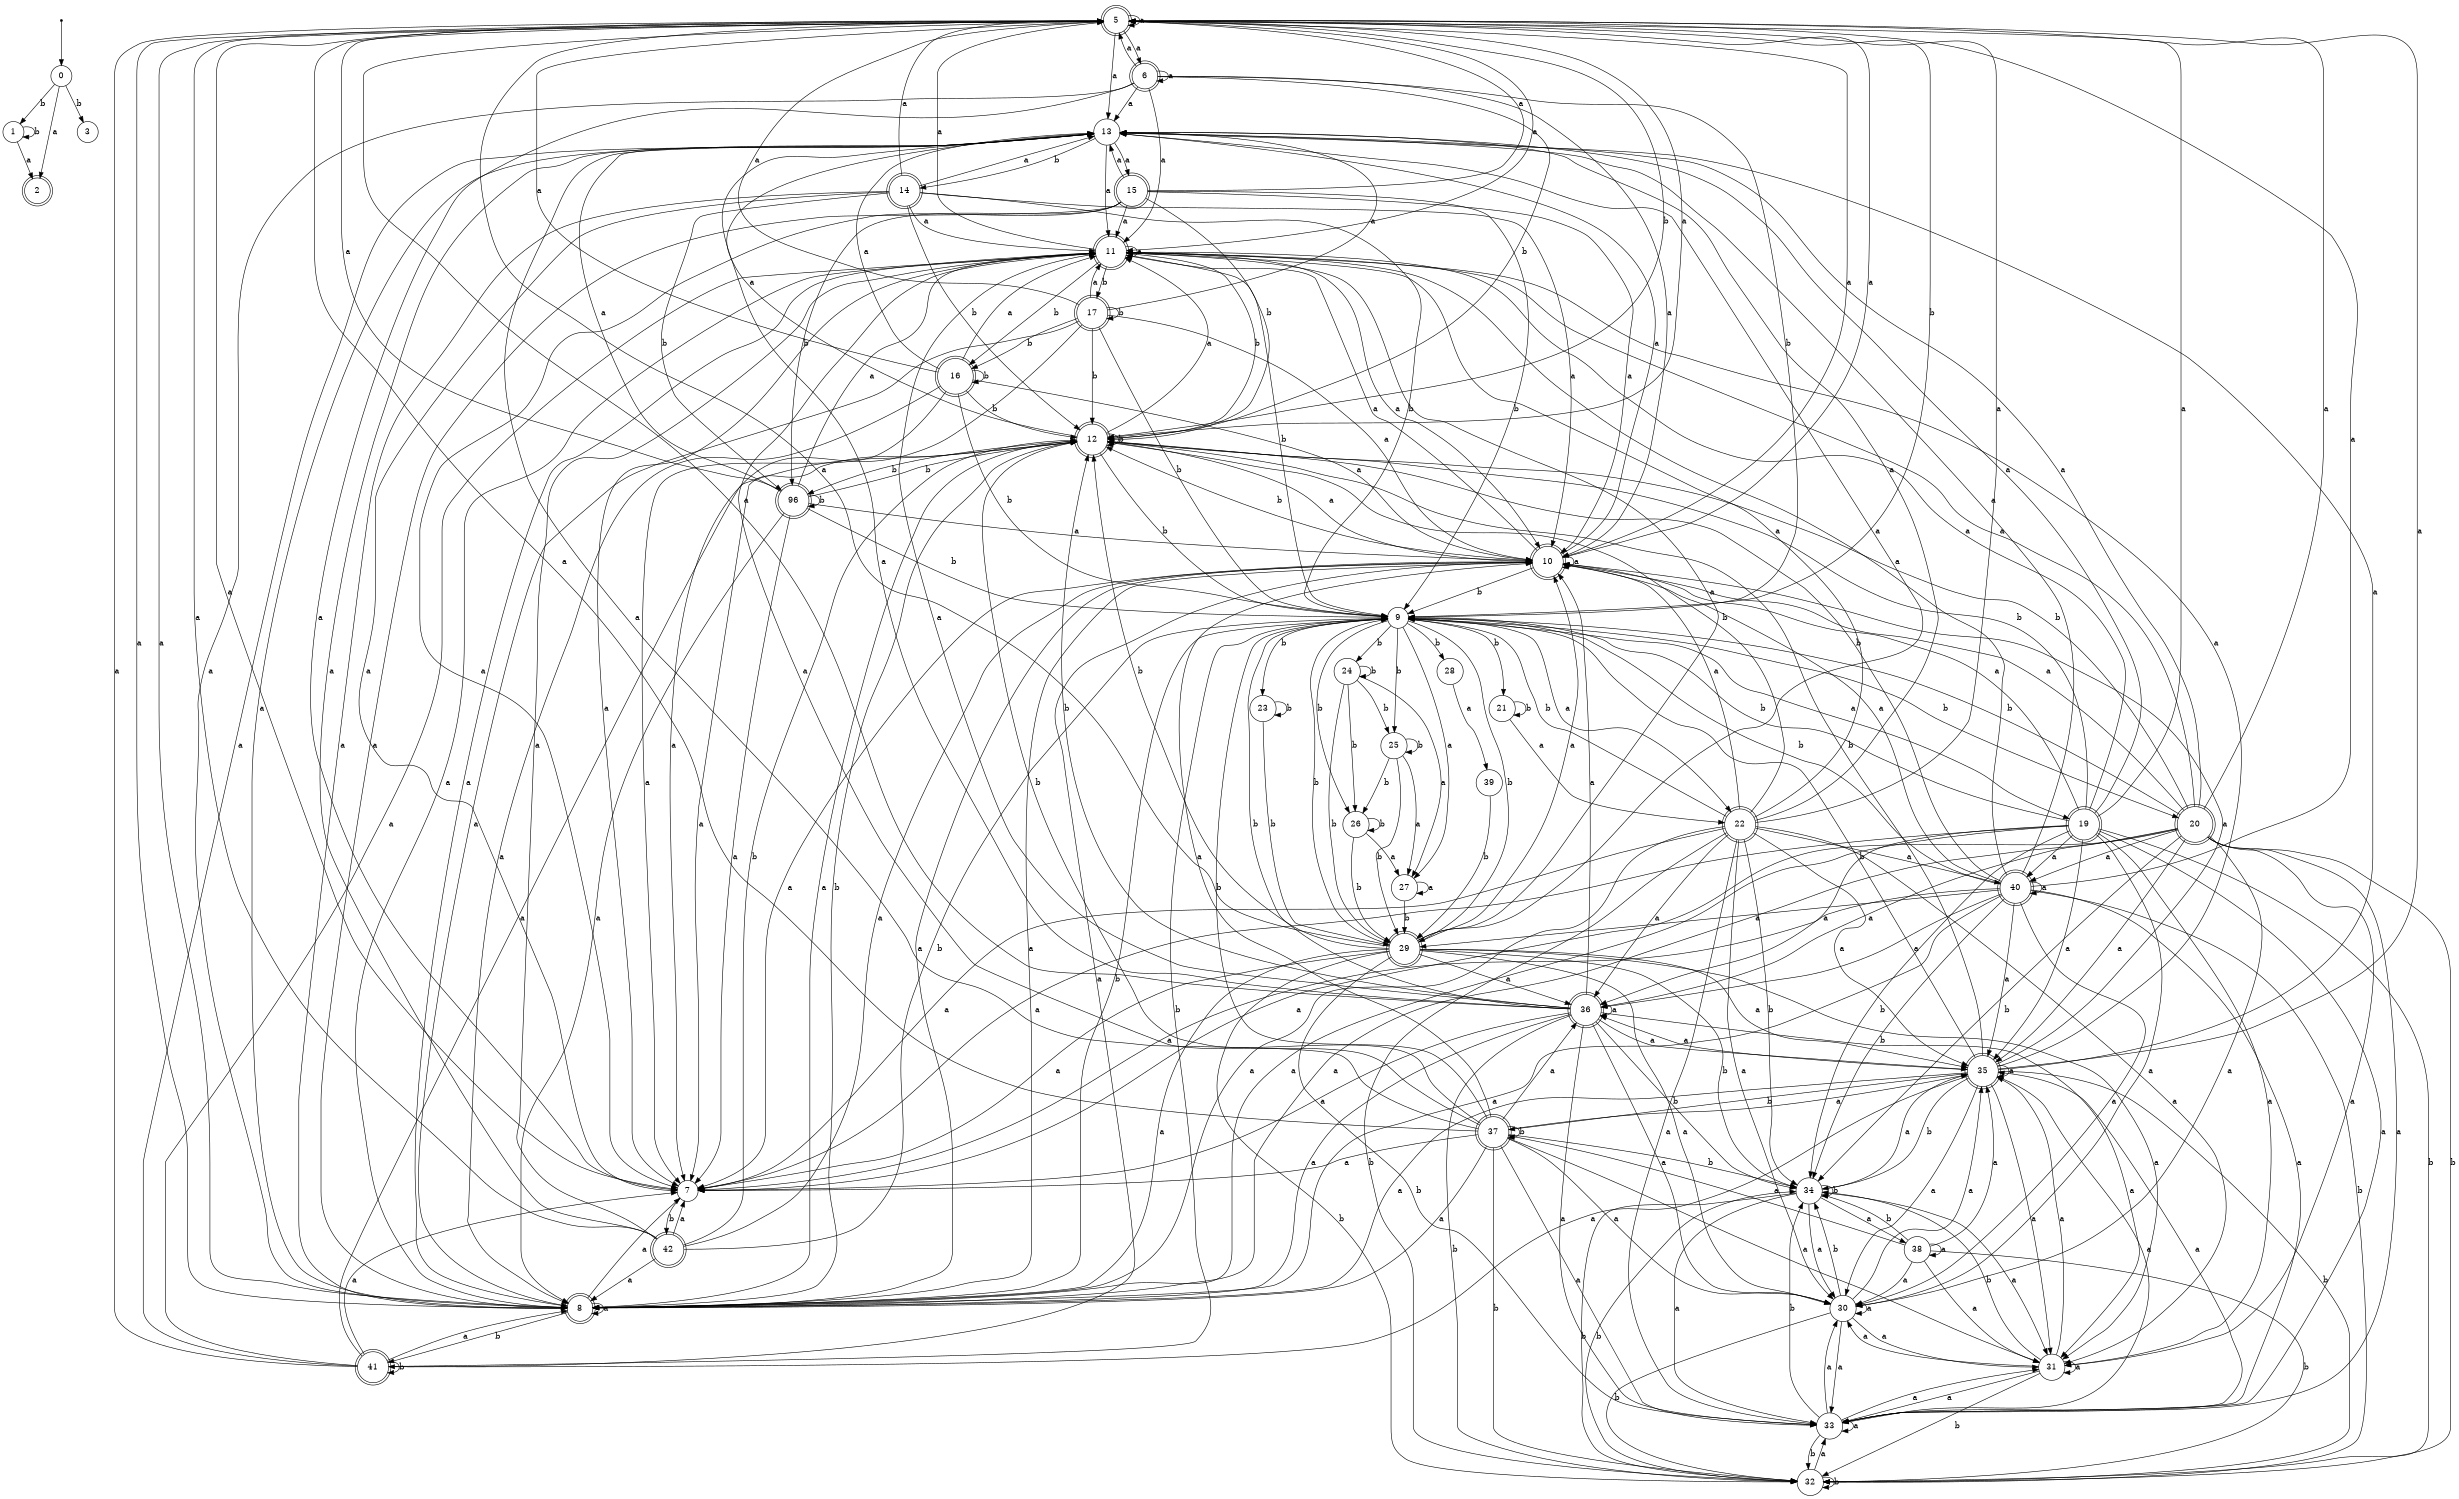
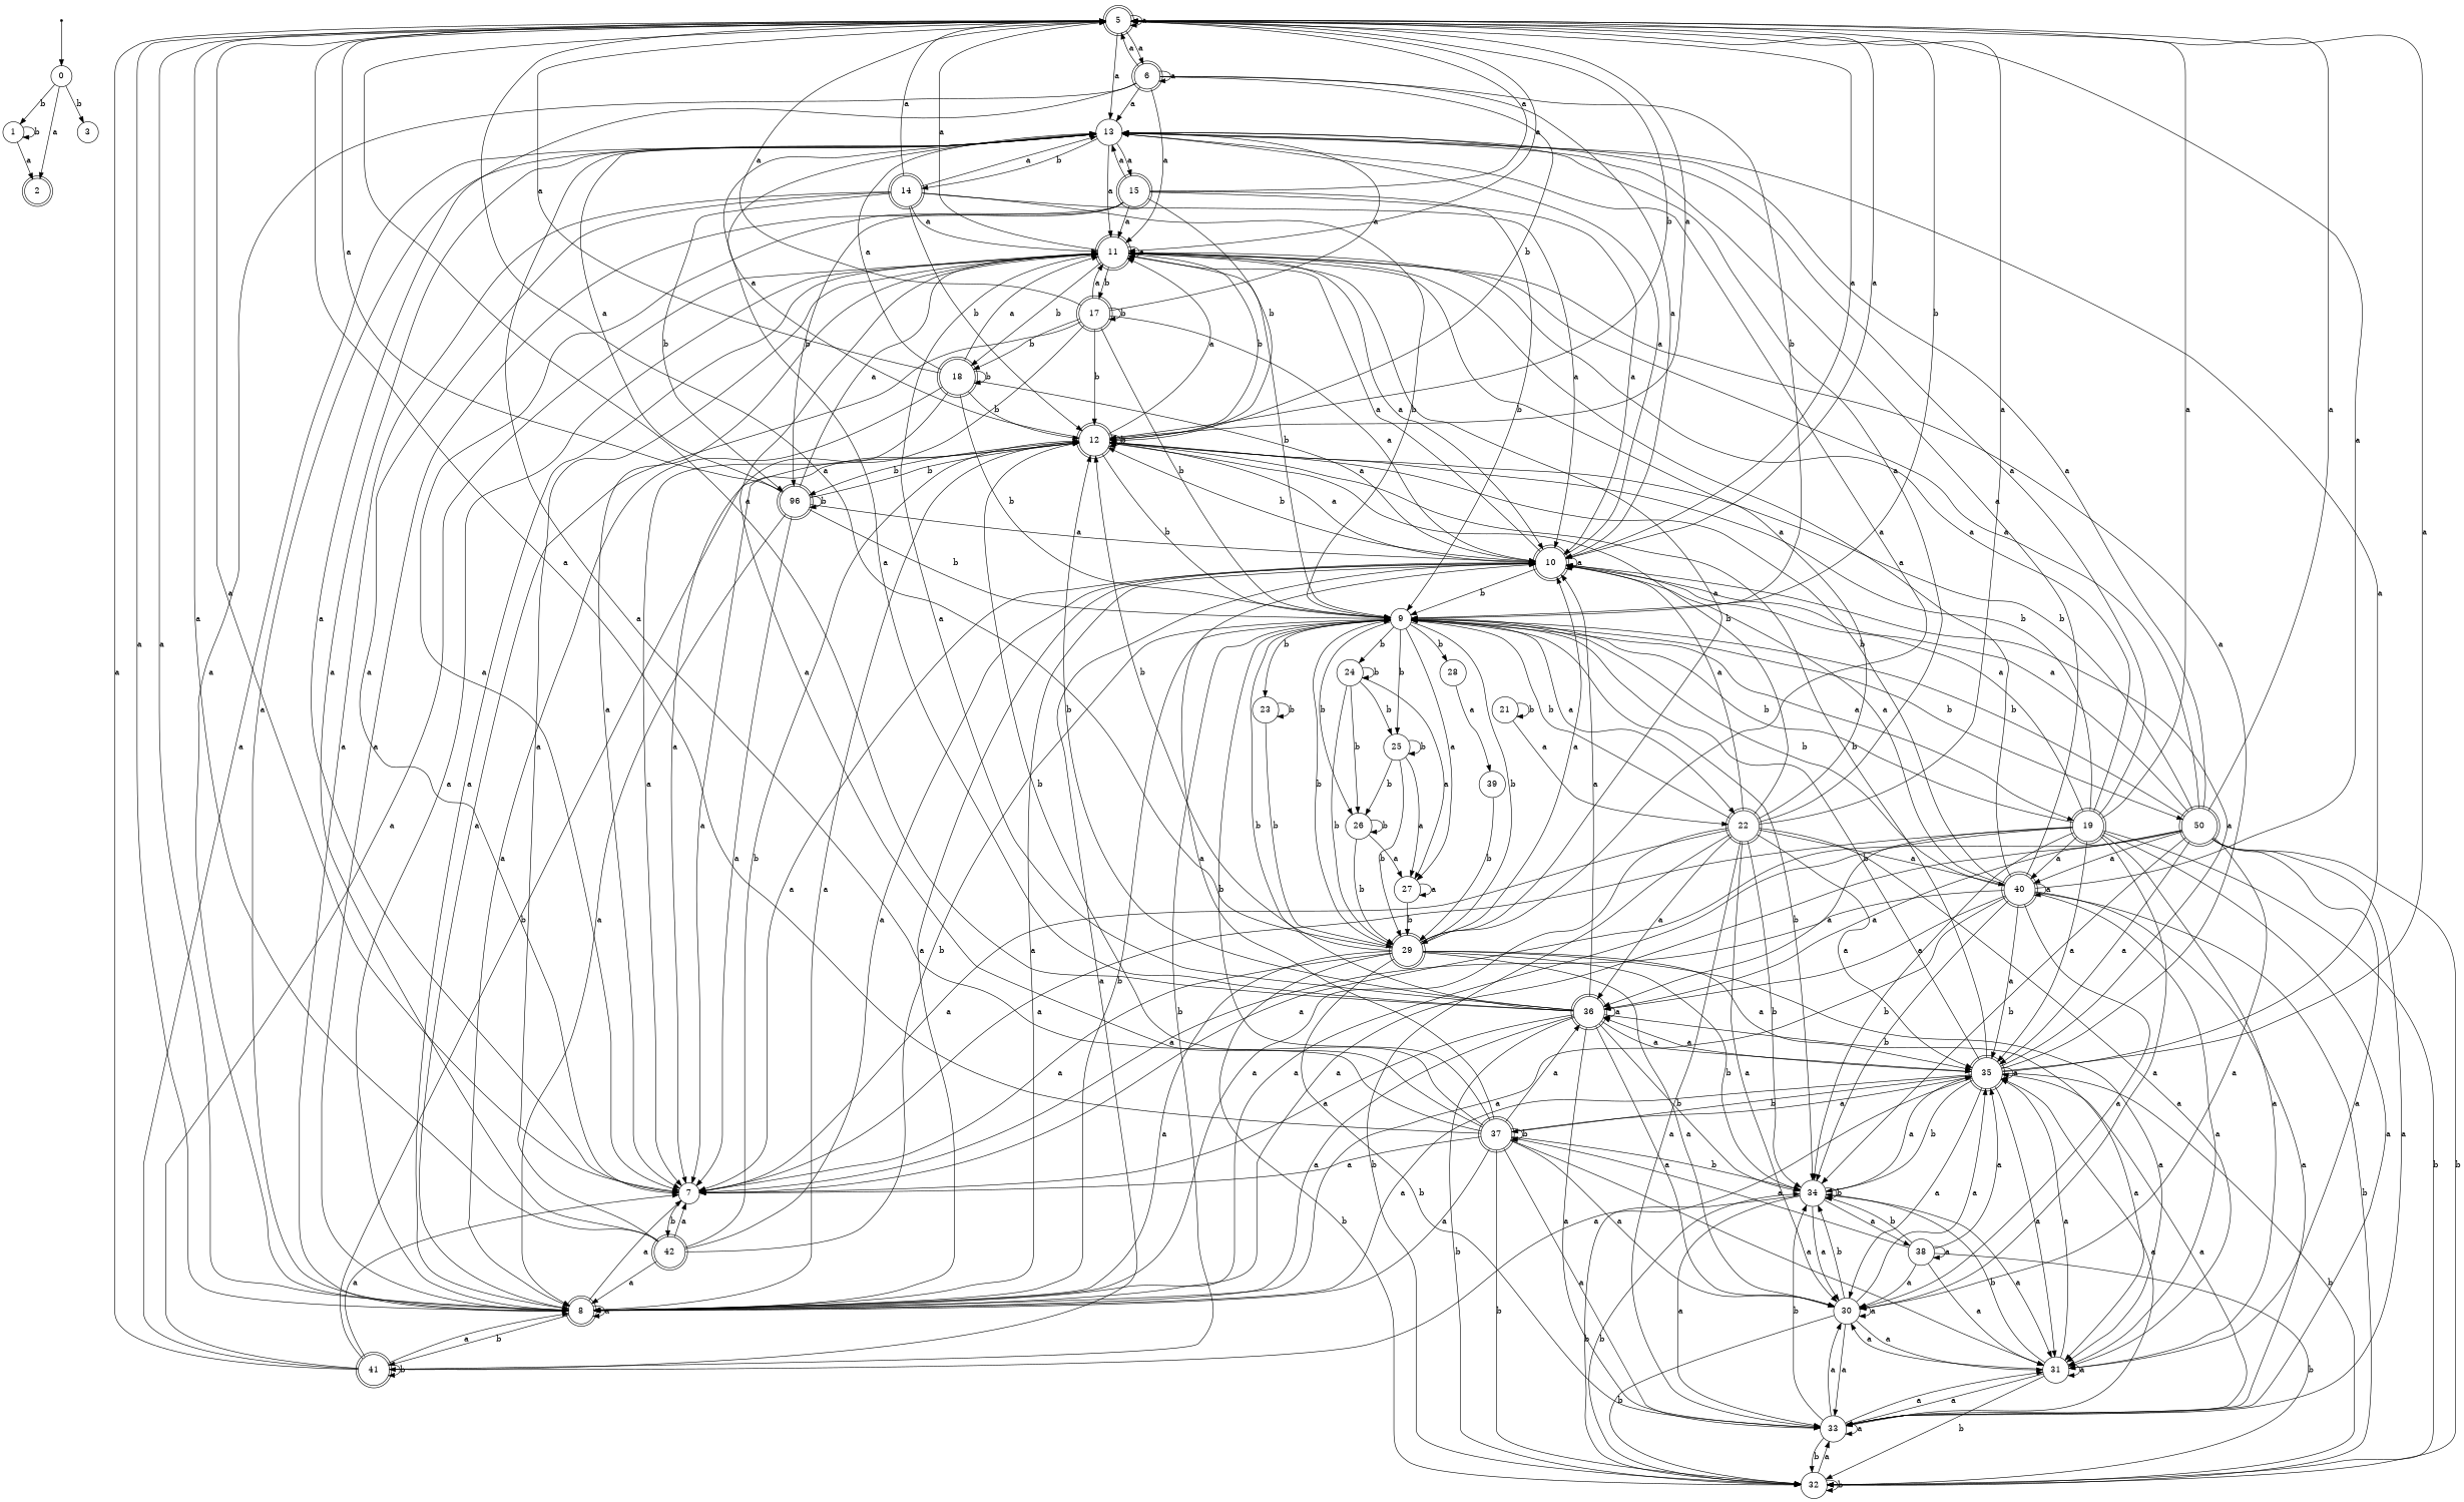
  digraph {
    rankdir=TB
    node [shape=doublecircle]
    dummy0 [shape=point]
    0 [shape=circle]
    1 [shape=circle]
    2
    3 [shape=circle]
    5
    6
    7 [shape=circle]
    8
    9 [shape=circle]
    10
    11
    12
    13 [shape=circle]
    42
    41
    19
-   20
+   20 [label=50]
    21 [shape=circle]
    22
    23 [shape=circle]
    24 [shape=circle]
    25 [shape=circle]
    26 [shape=circle]
    27 [shape=circle]
    28 [shape=circle]
    29
    17
-   18 [label=16]
+   18
    n30 [label=96]
    14
    15
    30 [shape=circle]
    31 [shape=circle]
    32 [shape=circle]
    33 [shape=circle]
    34 [shape=circle]
    35
    36
    40
    39 [shape=circle]
    38 [shape=circle]
    37
    dummy0 -> 0
    0 -> 1 [label=b]
    0 -> 2 [label=a]
    0 -> 3 [label=b]
    1 -> 1 [label=b]
    1 -> 2 [label=a]
    5 -> 5 [label=a]
    5 -> 6 [label=a]
    5 -> 7 [label=a]
    5 -> 8 [label=a]
    5 -> 9 [label=b]
    5 -> 10 [label=a]
    5 -> 11 [label=a]
    5 -> 12 [label=b]
    5 -> 13 [label=a]
    6 -> 5 [label=a]
    6 -> 6 [label=a]
    6 -> 7 [label=a]
    6 -> 8 [label=a]
    6 -> 9 [label=b]
    6 -> 10 [label=a]
    6 -> 11 [label=a]
    6 -> 12 [label=b]
    6 -> 13 [label=a]
    7 -> 42 [label=b]
    8 -> 5 [label=a]
    8 -> 7 [label=a]
    8 -> 8 [label=a]
    8 -> 9 [label=b]
    8 -> 10 [label=a]
    8 -> 11 [label=a]
-   8 -> 12 [label=b]
    8 -> 13 [label=a]
    8 -> 41 [label=b]
    9 -> 19 [label=a]
    9 -> 20 [label=b]
-   9 -> 21 [label=b]
+   9 -> 34 [label=b]
    9 -> 22 [label=a]
    9 -> 23 [label=b]
    9 -> 24 [label=b]
    9 -> 25 [label=b]
    9 -> 26 [label=b]
    9 -> 27 [label=a]
    9 -> 28 [label=b]
    9 -> 29 [label=b]
    10 -> 5 [label=a]
    10 -> 7 [label=a]
    10 -> 8 [label=a]
    10 -> 9 [label=b]
    10 -> 10 [label=a]
    10 -> 11 [label=a]
    10 -> 12 [label=b]
    10 -> 13 [label=a]
    11 -> 5 [label=a]
    11 -> 7 [label=a]
    11 -> 8 [label=a]
    11 -> 9 [label=b]
    11 -> 10 [label=a]
    11 -> 11 [label=a]
    11 -> 12 [label=b]
    11 -> 17 [label=b]
    11 -> 18 [label=b]
    12 -> 5 [label=a]
    12 -> 7 [label=a]
    12 -> 8 [label=a]
    12 -> 9 [label=b]
    12 -> 10 [label=a]
    12 -> 11 [label=a]
    12 -> 12 [label=b]
    12 -> 13 [label=a]
    12 -> n30 [label=b]
    13 -> 11 [label=a]
    13 -> 14 [label=b]
    13 -> 15 [label=a]
    42 -> 5 [label=a]
    42 -> 7 [label=a]
    42 -> 8 [label=a]
    42 -> 9 [label=b]
    42 -> 10 [label=a]
    42 -> 11 [label=a]
    42 -> 12 [label=b]
    42 -> 13 [label=a]
    41 -> 5 [label=a]
    41 -> 7 [label=a]
    41 -> 8 [label=a]
    41 -> 9 [label=b]
    41 -> 10 [label=a]
    41 -> 11 [label=a]
-   41 -> 12 [label=a]
+   41 -> 12 [label=b]
    41 -> 13 [label=a]
    41 -> 41 [label=b]
    19 -> 5 [label=a]
    19 -> 7 [label=a]
    19 -> 8 [label=a]
    19 -> 9 [label=b]
    19 -> 10 [label=a]
    19 -> 11 [label=a]
    19 -> 12 [label=b]
    19 -> 13 [label=a]
    19 -> 30 [label=a]
    19 -> 31 [label=a]
    19 -> 32 [label=b]
    19 -> 33 [label=a]
    19 -> 34 [label=b]
    19 -> 35 [label=a]
    19 -> 36 [label=a]
    19 -> 40 [label=a]
    20 -> 5 [label=a]
    20 -> 7 [label=a]
    20 -> 8 [label=a]
    20 -> 9 [label=b]
    20 -> 10 [label=a]
    20 -> 11 [label=a]
    20 -> 12 [label=b]
    20 -> 13 [label=a]
    20 -> 30 [label=a]
    20 -> 31 [label=a]
    20 -> 32 [label=b]
    20 -> 33 [label=a]
    20 -> 34 [label=b]
    20 -> 35 [label=a]
    20 -> 36 [label=a]
    20 -> 40 [label=a]
    21 -> 21 [label=b]
    21 -> 22 [label=a]
    22 -> 5 [label=a]
    22 -> 7 [label=a]
    22 -> 8 [label=a]
    22 -> 9 [label=b]
    22 -> 10 [label=a]
    22 -> 11 [label=a]
    22 -> 12 [label=b]
    22 -> 13 [label=a]
    22 -> 30 [label=a]
    22 -> 31 [label=a]
    22 -> 32 [label=b]
    22 -> 33 [label=a]
    22 -> 34 [label=b]
    22 -> 35 [label=a]
    22 -> 36 [label=a]
    22 -> 40 [label=a]
    23 -> 23 [label=b]
    23 -> 29 [label=b]
    24 -> 24 [label=b]
    24 -> 25 [label=b]
    24 -> 26 [label=b]
    24 -> 27 [label=a]
    24 -> 29 [label=b]
    25 -> 25 [label=b]
    25 -> 26 [label=b]
    25 -> 27 [label=a]
    25 -> 29 [label=b]
    26 -> 26 [label=b]
    26 -> 27 [label=a]
    26 -> 29 [label=b]
    27 -> 27 [label=a]
    27 -> 29 [label=b]
    28 -> 39 [label=a]
    29 -> 5 [label=a]
    29 -> 7 [label=a]
    29 -> 8 [label=a]
    29 -> 9 [label=b]
    29 -> 10 [label=a]
    29 -> 11 [label=a]
    29 -> 12 [label=b]
    29 -> 13 [label=a]
    29 -> 30 [label=a]
    29 -> 31 [label=a]
    29 -> 32 [label=b]
    29 -> 33 [label=b]
    29 -> 34 [label=b]
    29 -> 35 [label=a]
-   29 -> 36 [label=a]
    17 -> 5 [label=a]
    17 -> 7 [label=a]
    17 -> 8 [label=a]
    17 -> 9 [label=b]
    17 -> 10 [label=a]
    17 -> 11 [label=a]
    17 -> 12 [label=b]
    17 -> 13 [label=a]
    17 -> 17 [label=b]
    17 -> 18 [label=b]
    18 -> 5 [label=a]
    18 -> 7 [label=a]
    18 -> 8 [label=a]
    18 -> 9 [label=b]
    18 -> 10 [label=a]
    18 -> 11 [label=a]
    18 -> 12 [label=b]
    18 -> 13 [label=a]
    18 -> 18 [label=b]
    n30 -> 5 [label=a]
    n30 -> 7 [label=a]
    n30 -> 8 [label=a]
    n30 -> 9 [label=b]
    n30 -> 10 [label=a]
    n30 -> 11 [label=a]
    n30 -> 12 [label=b]
    n30 -> 13 [label=a]
    n30 -> n30 [label=b]
    14 -> 5 [label=a]
    14 -> 7 [label=a]
    14 -> 8 [label=a]
    14 -> 9 [label=b]
    14 -> 10 [label=a]
    14 -> 11 [label=a]
    14 -> 12 [label=b]
    14 -> 13 [label=a]
    14 -> n30 [label=b]
    15 -> 5 [label=a]
    15 -> 7 [label=a]
    15 -> 8 [label=a]
    15 -> 9 [label=b]
    15 -> 10 [label=a]
    15 -> 11 [label=a]
    15 -> 12 [label=b]
    15 -> 13 [label=a]
    15 -> n30 [label=b]
    30 -> 30 [label=a]
    30 -> 31 [label=a]
    30 -> 32 [label=b]
    30 -> 33 [label=a]
    30 -> 34 [label=b]
    30 -> 35 [label=a]
    31 -> 30 [label=a]
    31 -> 31 [label=a]
    31 -> 32 [label=b]
    31 -> 33 [label=a]
    31 -> 34 [label=b]
    31 -> 35 [label=a]
    32 -> 32 [label=b]
    32 -> 33 [label=a]
    32 -> 34 [label=b]
    33 -> 30 [label=a]
    33 -> 31 [label=a]
    33 -> 32 [label=b]
    33 -> 33 [label=a]
    33 -> 34 [label=b]
    33 -> 35 [label=a]
    34 -> 30 [label=a]
    34 -> 31 [label=a]
    34 -> 32 [label=b]
    34 -> 33 [label=a]
    34 -> 34 [label=b]
    34 -> 35 [label=a]
    34 -> 38 [label=a]
    35 -> 5 [label=a]
    35 -> 8 [label=a]
    35 -> 9 [label=b]
    35 -> 10 [label=a]
    35 -> 11 [label=a]
    35 -> 12 [label=b]
    35 -> 13 [label=a]
    35 -> 41 [label=a]
    35 -> 30 [label=a]
    35 -> 31 [label=a]
    35 -> 32 [label=b]
    35 -> 33 [label=a]
    35 -> 34 [label=b]
    35 -> 35 [label=a]
    35 -> 36 [label=a]
    35 -> 37 [label=b]
    36 -> 5 [label=a]
    36 -> 7 [label=a]
    36 -> 8 [label=a]
    36 -> 9 [label=b]
    36 -> 10 [label=a]
    36 -> 11 [label=a]
    36 -> 12 [label=b]
    36 -> 13 [label=a]
    36 -> 30 [label=a]
    36 -> 31 [label=a]
    36 -> 32 [label=b]
    36 -> 33 [label=a]
    36 -> 34 [label=b]
    36 -> 35 [label=a]
    36 -> 36 [label=a]
    40 -> 5 [label=a]
    40 -> 7 [label=a]
    40 -> 8 [label=a]
    40 -> 9 [label=b]
    40 -> 10 [label=a]
    40 -> 11 [label=a]
    40 -> 12 [label=b]
    40 -> 13 [label=a]
    40 -> 30 [label=a]
-   40 -> 29 [label=a]
+   40 -> 31 [label=a]
    40 -> 32 [label=b]
    40 -> 33 [label=a]
    40 -> 34 [label=b]
    40 -> 35 [label=a]
    40 -> 36 [label=a]
    40 -> 40 [label=a]
    39 -> 29 [label=b]
    38 -> 30 [label=a]
    38 -> 31 [label=a]
    38 -> 32 [label=b]
    38 -> 34 [label=b]
    38 -> 35 [label=a]
    38 -> 38 [label=a]
    38 -> 37 [label=a]
    37 -> 5 [label=a]
    37 -> 7 [label=a]
    37 -> 8 [label=a]
    37 -> 9 [label=b]
    37 -> 10 [label=a]
    37 -> 11 [label=a]
    37 -> 12 [label=b]
    37 -> 13 [label=a]
    37 -> 30 [label=a]
    37 -> 31 [label=a]
    37 -> 32 [label=b]
    37 -> 33 [label=a]
    37 -> 34 [label=b]
    37 -> 35 [label=a]
    37 -> 36 [label=a]
    37 -> 37 [label=b]
  }
